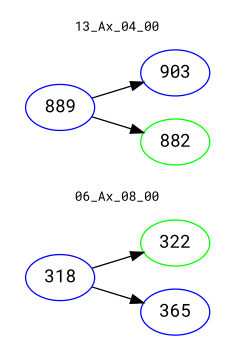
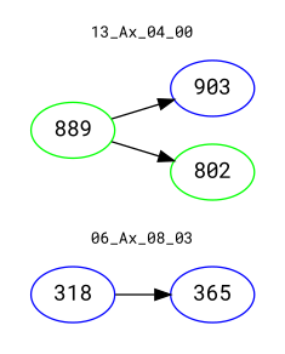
  digraph {
    fontname="Roboto Mono"
    rankdir=LR
    node [color=blue fontname="Roboto Mono"]
    edge [color=black fontname="Roboto Mono"]
    n1 [label=318]
    n2 [label=365]
-   n3 [color=green label=322]
-   n4 [label=889]
-   n5 [color=green label=882]
+   n4 [color=green label=889]
+   n5 [color=green label=802]
    n6 [label=903]
    subgraph cluster_1 {
      color=white
      fontsize=10
-     label="06_Ax_08_00"
+     label="06_Ax_08_03"
      n1
      n2
-     n3
    }
    subgraph cluster_2 {
      color=white
      fontsize=10
      label="13_Ax_04_00"
      n4
      n5
      n6
    }
    n1 -> n2
-   n1 -> n3
    n4 -> n5
    n4 -> n6
  }
